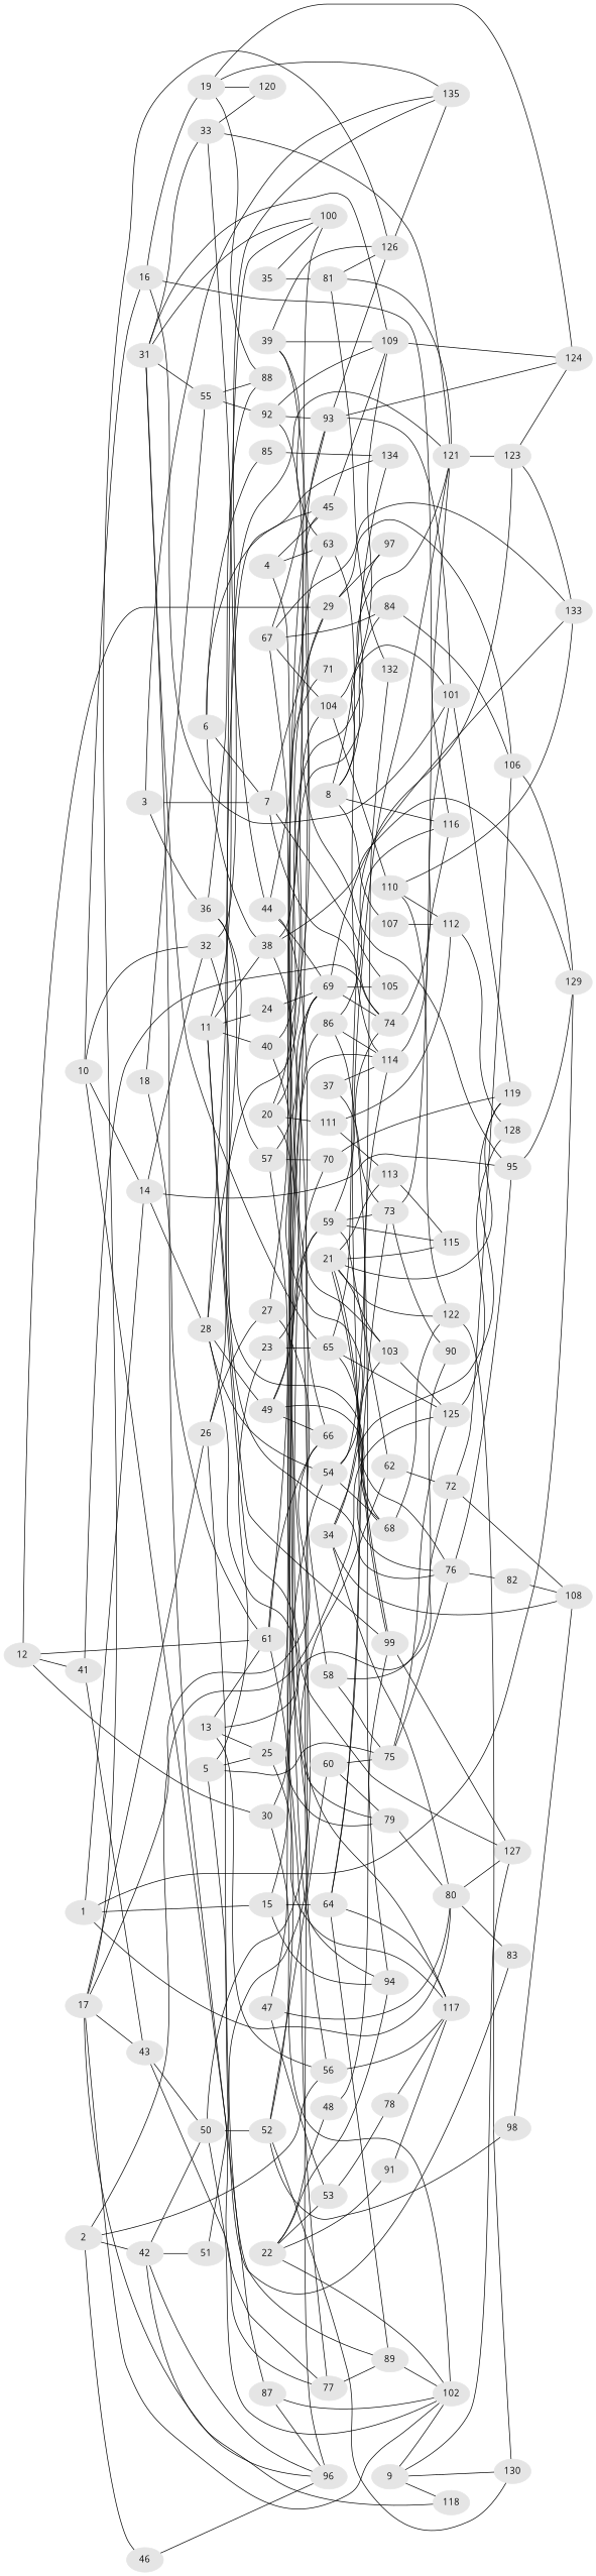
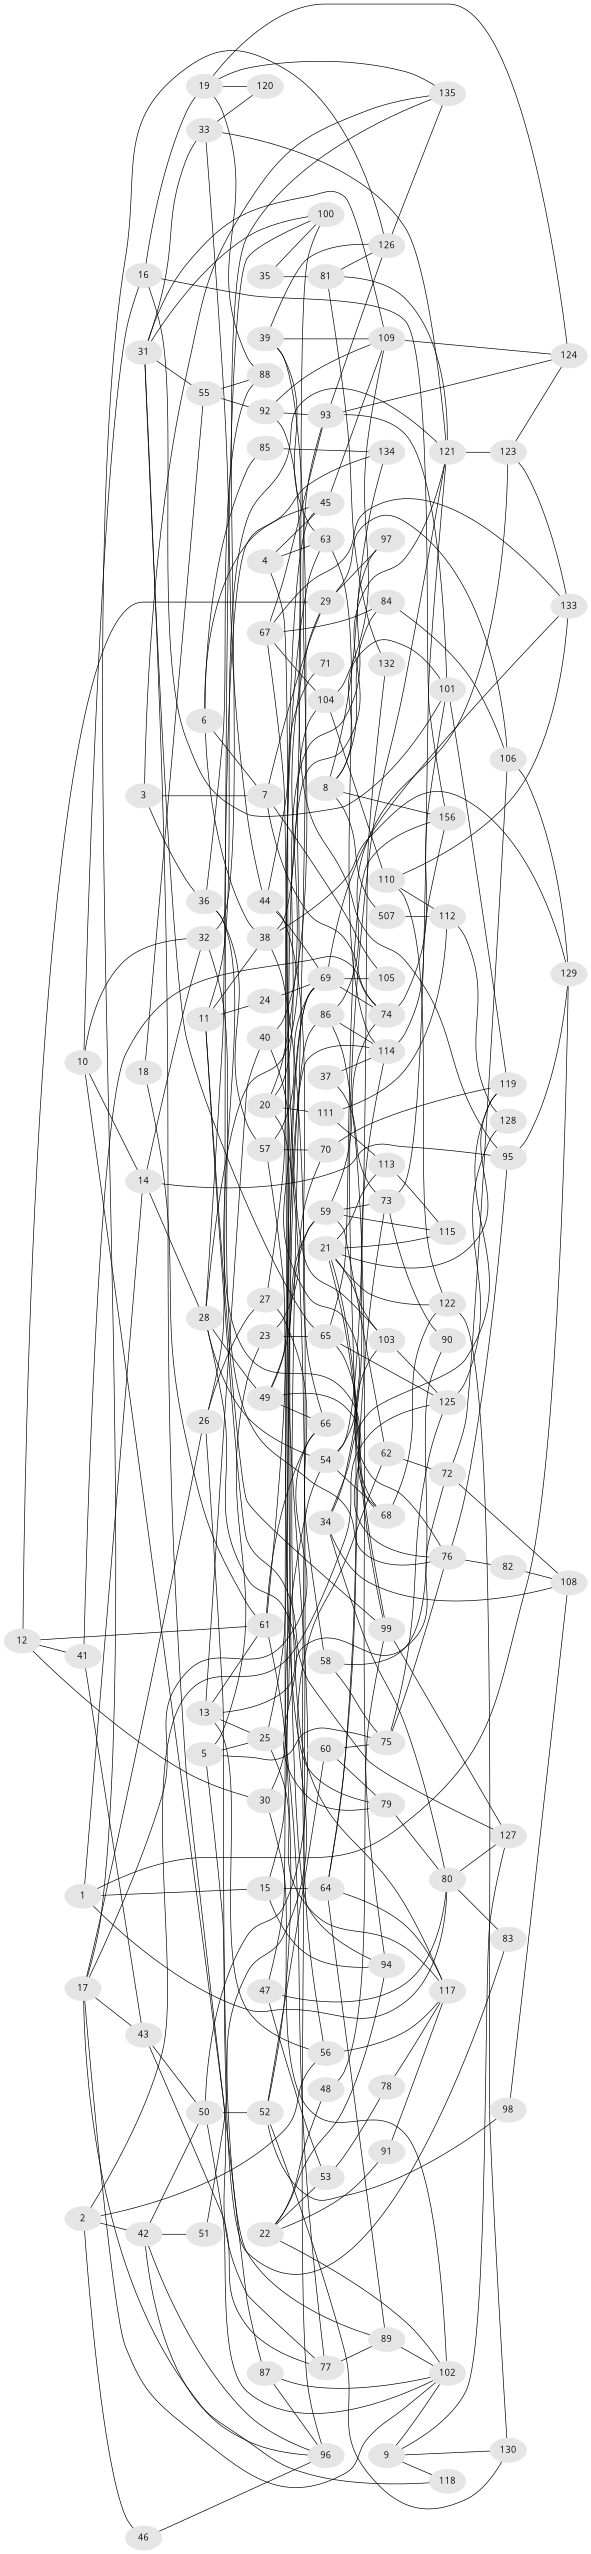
  graph {
    fontname="Open Sans"
    rankdir=LR
    node [color=gray90 fontname="Open Sans" style=filled]
    edge [fontname="Open Sans"]
    1
    14
    15
    80
    129
    32
    28
    95
    94
    64
    69
    83
    127
    2
    42
    46
    56
    125
    118
    96
    50
    51
    117
    128
    3
    7
    36
    n28 [label=135]
    29
    74
    105
    88
    57
    68
    4
    45
    63
    109
    114
    5
    23
    25
    75
    65
    70
    86
    76
    6
    38
    85
    100
    134
    97
    106
    101
    8
    84
-   107
-   116
+   107 [label=507]
+   116 [label=156]
    119
    112
    9
    102
    130
    10
    16
    77
    19
    89
    11
    24
    99
    121
    123
    12
    30
    41
    61
    43
    66
    13
    40
    72
    93
    108
    49
    54
    79
    104
    73
    133
    120
    124
    17
    26
    126
    27
    18
    55
    92
    20
    111
    113
    21
    103
    115
    122
    22
    48
    53
    91
    78
    58
    90
    59
    132
    110
    31
    33
    87
    44
    82
    71
    34
    35
    81
    37
    39
    52
    62
    47
    60
    98
    67
    1 -- 14
    1 -- 15
    1 -- 80
    1 -- 129
    14 -- 32
    14 -- 28
    14 -- 95
    15 -- 94
    15 -- 64
    15 -- 69
    80 -- 83
    80 -- 127
    32 -- n28
    32 -- 76
    28 -- 134
    28 -- 49
    28 -- 54
    28 -- 79
    28 -- 104
    95 -- 129
    64 -- 117
    64 -- 89
    64 -- 121
    64 -- 73
    69 -- 74
    69 -- 105
    69 -- 133
    2 -- 42
    2 -- 46
    2 -- 56
    2 -- 125
    42 -- 118
    42 -- 96
    42 -- 50
    42 -- 51
    46 -- 96
    56 -- 117
    125 -- 128
    50 -- 102
    50 -- 59
    50 -- 52
    51 -- 62
    3 -- 7
    3 -- 36
    3 -- n28
    7 -- 29
    7 -- 74
    7 -- 105
    36 -- 88
    36 -- 57
    36 -- 68
    29 -- 97
    29 -- 106
    74 -- 101
    57 -- 69
    57 -- 70
    57 -- 79
    68 -- 122
    4 -- 94
    4 -- 45
    4 -- 63
    45 -- 109
    63 -- 114
    109 -- 124
    114 -- 116
    5 -- 83
    5 -- 23
    5 -- 25
    5 -- 75
    23 -- 65
    23 -- 70
    25 -- 117
    25 -- 86
    75 -- 125
    75 -- 76
    65 -- 125
    65 -- 68
    65 -- 116
    70 -- 119
    86 -- 94
    86 -- 114
    86 -- 123
    76 -- 95
    76 -- 82
    6 -- 7
    6 -- 45
    6 -- 38
    6 -- 85
    38 -- 129
    38 -- 56
    38 -- 100
    85 -- 134
    106 -- 129
    101 -- 119
    8 -- 134
    8 -- 101
    8 -- 84
    8 -- 107
    8 -- 116
    84 -- 106
    107 -- 112
    112 -- 128
    9 -- 127
    9 -- 118
    9 -- 102
    9 -- 130
    10 -- 14
    10 -- 32
    10 -- 16
    10 -- 77
    16 -- 101
    16 -- 116
    16 -- 19
    77 -- 89
    19 -- n28
    19 -- 88
    19 -- 120
    19 -- 124
    89 -- 102
    11 -- 127
    11 -- 38
    11 -- 24
    11 -- 99
    11 -- 121
    24 -- 69
    99 -- 127
    121 -- 123
    123 -- 133
    123 -- 124
    12 -- 29
    12 -- 30
    12 -- 41
    12 -- 61
    30 -- 69
    30 -- 102
    41 -- 74
    41 -- 43
    61 -- 63
    61 -- 77
    61 -- 66
    43 -- 50
    43 -- 77
    13 -- 56
    13 -- 25
    13 -- 61
-   11 -- 40
+   13 -- 40
    13 -- 72
    40 -- 76
    40 -- 93
    72 -- 106
    72 -- 108
    93 -- 101
    93 -- 124
    93 -- 126
    49 -- 76
    49 -- 121
    49 -- 66
    49 -- 59
    54 -- 68
    54 -- 103
    54 -- 132
    79 -- 80
    104 -- 109
    104 -- 110
    73 -- 121
    73 -- 90
    17 -- 96
    17 -- 102
    17 -- 43
    17 -- 66
    17 -- 26
    17 -- 126
    26 -- 100
    26 -- 89
    26 -- 27
    126 -- n28
    27 -- 45
    27 -- 58
    18 -- 61
    18 -- 55
    55 -- 88
    55 -- 92
    92 -- 95
    92 -- 109
    92 -- 93
    20 -- 96
    20 -- 29
    20 -- 97
    20 -- 111
    111 -- 112
    111 -- 113
    113 -- 115
    21 -- 119
    21 -- 99
    21 -- 99
    21 -- 113
    21 -- 103
    21 -- 115
    21 -- 122
    103 -- 125
    122 -- 130
    22 -- 94
    22 -- 102
    22 -- 48
    22 -- 53
    22 -- 91
    48 -- 99
    53 -- 78
    91 -- 117
    78 -- 117
    58 -- 75
    58 -- 90
    59 -- 74
    59 -- 73
    59 -- 115
    59 -- 62
    110 -- 112
    110 -- 133
    110 -- 122
    31 -- 109
    31 -- 65
    31 -- 100
    31 -- 55
    31 -- 33
    31 -- 87
    33 -- 121
    33 -- 120
    33 -- 44
    87 -- 96
    87 -- 102
    44 -- 69
    44 -- 66
    44 -- 71
    82 -- 108
    34 -- 80
    34 -- 114
    34 -- 119
    34 -- 108
    35 -- 100
    35 -- 81
    81 -- 121
    81 -- 126
    81 -- 132
    37 -- 114
    37 -- 73
    39 -- 117
    39 -- 63
    39 -- 109
    39 -- 126
    52 -- 130
    52 -- 54
    52 -- 60
    52 -- 98
    62 -- 72
    47 -- 80
    47 -- 114
    47 -- 53
    60 -- 75
    60 -- 79
    98 -- 108
    67 -- 84
    67 -- 93
    67 -- 104
    67 -- 133
    67 -- 103
  }
